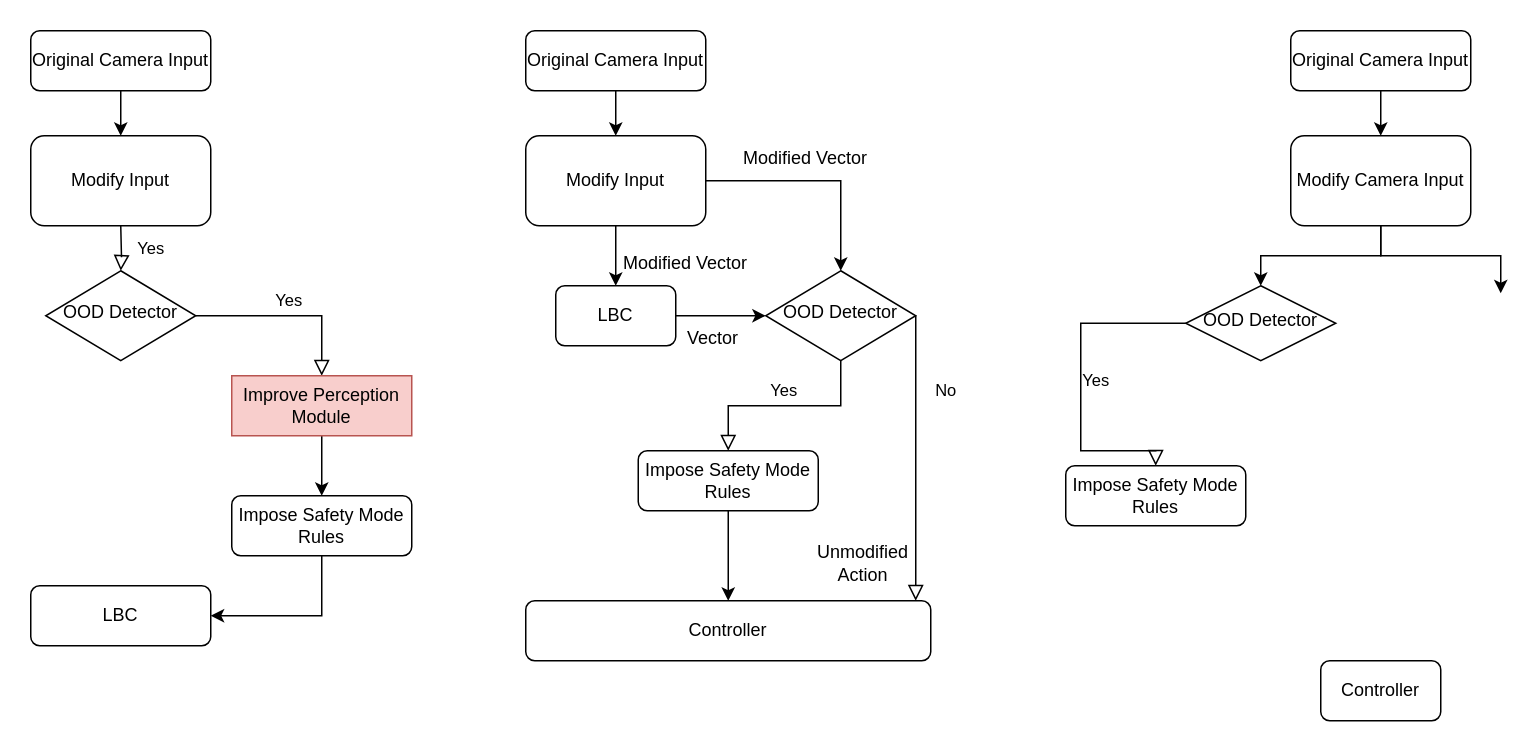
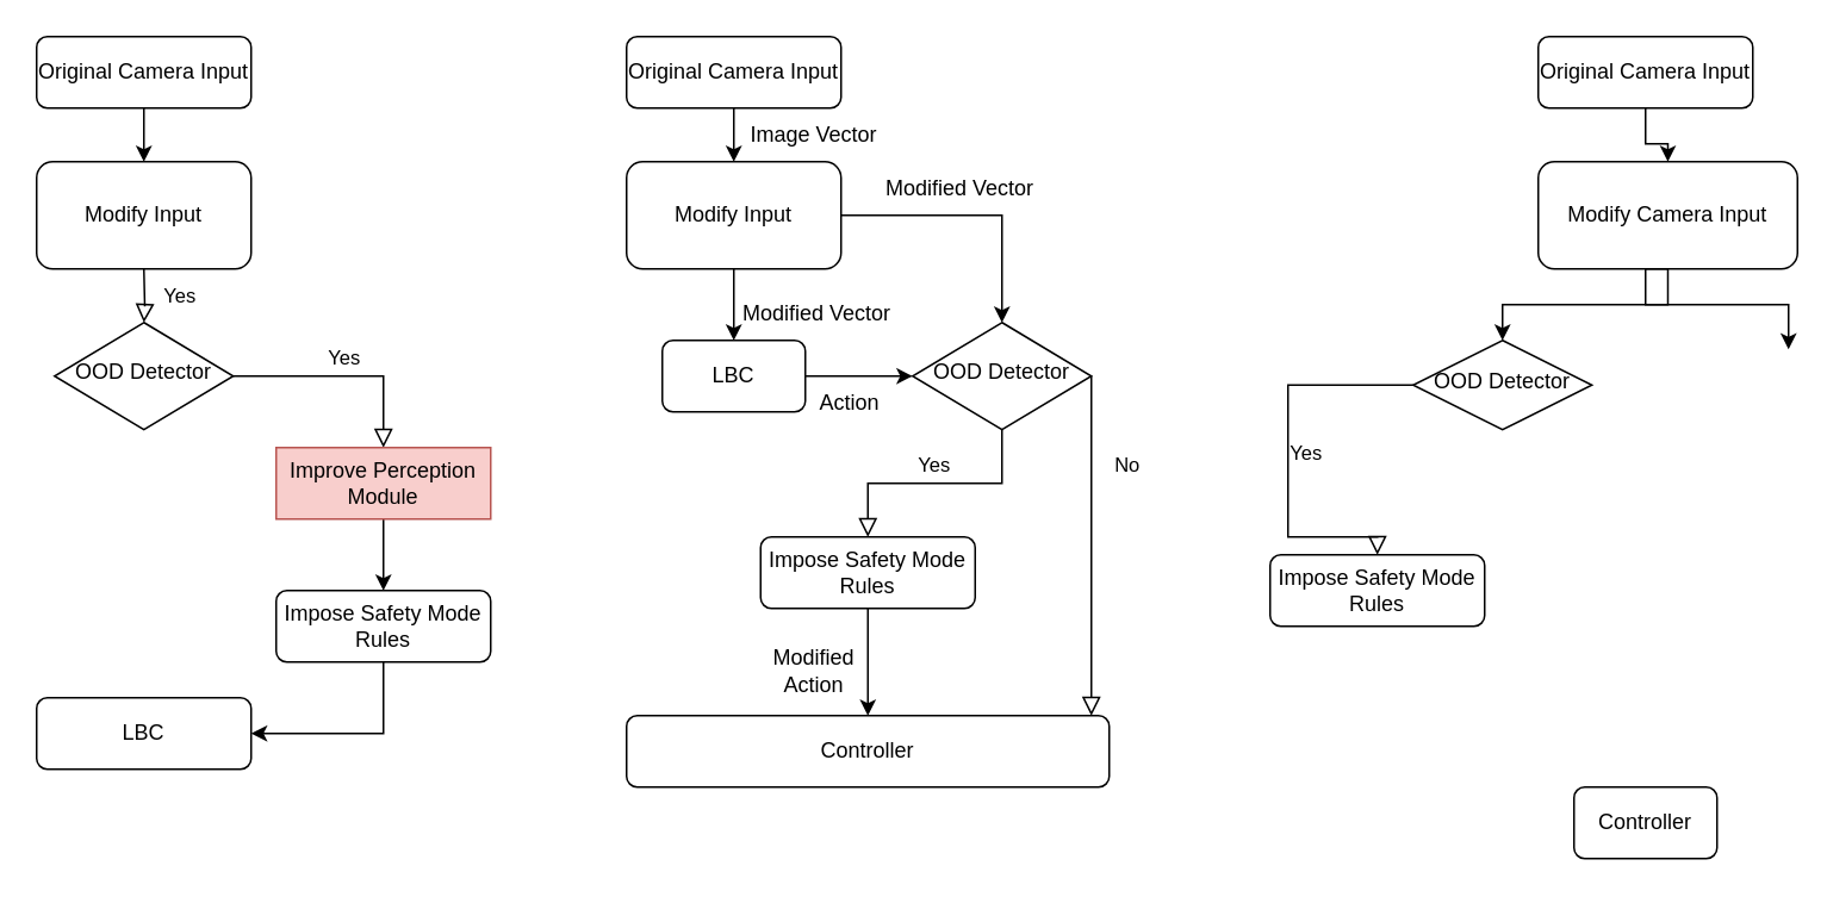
  <mxCell id="0" />
  <mxCell id="1" parent="0" />
  <mxCell id="2" style="edgeStyle=orthogonalEdgeStyle;rounded=0;orthogonalLoop=1;jettySize=auto;html=1;entryX=0.5;entryY=0;entryDx=0;entryDy=0;" parent="1" source="3" target="11" edge="1"><mxGeometry relative="1" as="geometry" /></mxCell>
  <mxCell id="3" value="Original Camera Input" style="rounded=1;whiteSpace=wrap;html=1;fontSize=12;glass=0;strokeWidth=1;shadow=0;" parent="1" vertex="1"><mxGeometry x="20" y="20" width="120" height="40" as="geometry" /></mxCell>
  <mxCell id="4" value="Yes" style="rounded=0;html=1;jettySize=auto;orthogonalLoop=1;fontSize=11;endArrow=block;endFill=0;endSize=8;strokeWidth=1;shadow=0;labelBackgroundColor=none;edgeStyle=orthogonalEdgeStyle;" parent="1" target="7" edge="1"><mxGeometry y="20" relative="1" as="geometry"><mxPoint as="offset" /><mxPoint x="80" y="150" as="sourcePoint" /></mxGeometry></mxCell>
  <mxCell id="5" value="No" style="rounded=0;html=1;jettySize=auto;orthogonalLoop=1;fontSize=11;endArrow=block;endFill=0;endSize=8;strokeWidth=1;shadow=0;labelBackgroundColor=none;edgeStyle=orthogonalEdgeStyle;exitX=1;exitY=0.5;exitDx=0;exitDy=0;" parent="1" source="17" target="18" edge="1"><mxGeometry x="-0.474" y="20" relative="1" as="geometry"><mxPoint as="offset" /><mxPoint x="600" y="210" as="sourcePoint" /><mxPoint x="610" y="350" as="targetPoint" /><Array as="points"><mxPoint x="610" y="360" /><mxPoint x="610" y="360" /></Array></mxGeometry></mxCell>
  <mxCell id="6" value="Yes" style="edgeStyle=orthogonalEdgeStyle;rounded=0;html=1;jettySize=auto;orthogonalLoop=1;fontSize=11;endArrow=block;endFill=0;endSize=8;strokeWidth=1;shadow=0;labelBackgroundColor=none;" parent="1" source="7" target="10" edge="1"><mxGeometry y="10" relative="1" as="geometry"><mxPoint as="offset" /></mxGeometry></mxCell>
  <mxCell id="7" value="OOD Detector" style="rhombus;whiteSpace=wrap;html=1;shadow=0;fontFamily=Helvetica;fontSize=12;align=center;strokeWidth=1;spacing=6;spacingTop=-4;" parent="1" vertex="1"><mxGeometry x="30" y="180" width="100" height="60" as="geometry" /></mxCell>
  <mxCell id="8" value="LBC" style="rounded=1;whiteSpace=wrap;html=1;fontSize=12;glass=0;strokeWidth=1;shadow=0;" parent="1" vertex="1"><mxGeometry x="20" y="390" width="120" height="40" as="geometry" /></mxCell>
  <mxCell id="9" style="edgeStyle=orthogonalEdgeStyle;rounded=0;orthogonalLoop=1;jettySize=auto;html=1;entryX=0.5;entryY=0;entryDx=0;entryDy=0;" parent="1" source="10" target="13" edge="1"><mxGeometry relative="1" as="geometry" /></mxCell>
  <mxCell id="10" value="Improve Perception Module" style="whiteSpace=wrap;html=1;fontSize=12;glass=0;strokeWidth=1;shadow=0;fillColor=#f8cecc;strokeColor=#b85450;rounded=0;" parent="1" vertex="1"><mxGeometry x="154" y="250" width="120" height="40" as="geometry" /></mxCell>
  <mxCell id="11" value="Modify Input" style="rounded=1;whiteSpace=wrap;html=1;" parent="1" vertex="1"><mxGeometry x="20" y="90" width="120" height="60" as="geometry" /></mxCell>
  <mxCell id="12" style="edgeStyle=orthogonalEdgeStyle;rounded=0;orthogonalLoop=1;jettySize=auto;html=1;exitX=0.5;exitY=1;exitDx=0;exitDy=0;entryX=1;entryY=0.5;entryDx=0;entryDy=0;" parent="1" source="13" target="8" edge="1"><mxGeometry relative="1" as="geometry" /></mxCell>
  <mxCell id="13" value="Impose Safety Mode Rules" style="rounded=1;whiteSpace=wrap;html=1;fontSize=12;glass=0;strokeWidth=1;shadow=0;" parent="1" vertex="1"><mxGeometry x="154" y="330" width="120" height="40" as="geometry" /></mxCell>
  <mxCell id="14" style="edgeStyle=orthogonalEdgeStyle;rounded=0;orthogonalLoop=1;jettySize=auto;html=1;entryX=0.5;entryY=0;entryDx=0;entryDy=0;" parent="1" source="15" target="21" edge="1"><mxGeometry relative="1" as="geometry" /></mxCell>
  <mxCell id="15" value="Original Camera Input" style="rounded=1;whiteSpace=wrap;html=1;fontSize=12;glass=0;strokeWidth=1;shadow=0;" parent="1" vertex="1"><mxGeometry x="350" y="20" width="120" height="40" as="geometry" /></mxCell>
  <mxCell id="16" value="Yes" style="edgeStyle=orthogonalEdgeStyle;rounded=0;html=1;jettySize=auto;orthogonalLoop=1;fontSize=11;endArrow=block;endFill=0;endSize=8;strokeWidth=1;shadow=0;labelBackgroundColor=none;entryX=0.5;entryY=0;entryDx=0;entryDy=0;exitX=0.5;exitY=1;exitDx=0;exitDy=0;" parent="1" source="17" target="23" edge="1"><mxGeometry y="-10" relative="1" as="geometry"><mxPoint as="offset" /><mxPoint x="544" y="340" as="targetPoint" /><Array as="points"><mxPoint x="560" y="270" /><mxPoint x="485" y="270" /></Array></mxGeometry></mxCell>
  <mxCell id="17" value="OOD Detector" style="rhombus;whiteSpace=wrap;html=1;shadow=0;fontFamily=Helvetica;fontSize=12;align=center;strokeWidth=1;spacing=6;spacingTop=-4;" parent="1" vertex="1"><mxGeometry x="510" y="180" width="100" height="60" as="geometry" /></mxCell>
  <mxCell id="18" value="Controller" style="rounded=1;whiteSpace=wrap;html=1;fontSize=12;glass=0;strokeWidth=1;shadow=0;" parent="1" vertex="1"><mxGeometry x="350" y="400" width="270" height="40" as="geometry" /></mxCell>
  <mxCell id="19" style="edgeStyle=orthogonalEdgeStyle;rounded=0;orthogonalLoop=1;jettySize=auto;html=1;exitX=0.5;exitY=1;exitDx=0;exitDy=0;entryX=0.5;entryY=0;entryDx=0;entryDy=0;" edge="1" parent="1" source="21" target="34"><mxGeometry relative="1" as="geometry" /></mxCell>
  <mxCell id="20" style="edgeStyle=orthogonalEdgeStyle;rounded=0;orthogonalLoop=1;jettySize=auto;html=1;exitX=1;exitY=0.5;exitDx=0;exitDy=0;entryX=0.5;entryY=0;entryDx=0;entryDy=0;" edge="1" parent="1" source="21" target="17"><mxGeometry relative="1" as="geometry" /></mxCell>
  <mxCell id="21" value="Modify Input" style="rounded=1;whiteSpace=wrap;html=1;" parent="1" vertex="1"><mxGeometry x="350" y="90" width="120" height="60" as="geometry" /></mxCell>
  <mxCell id="22" style="edgeStyle=orthogonalEdgeStyle;rounded=0;orthogonalLoop=1;jettySize=auto;html=1;exitX=0.5;exitY=1;exitDx=0;exitDy=0;entryX=0.5;entryY=0;entryDx=0;entryDy=0;" edge="1" parent="1" source="23" target="18"><mxGeometry relative="1" as="geometry" /></mxCell>
  <mxCell id="23" value="Impose Safety Mode Rules" style="rounded=1;whiteSpace=wrap;html=1;fontSize=12;glass=0;strokeWidth=1;shadow=0;" parent="1" vertex="1"><mxGeometry x="425" y="300" width="120" height="40" as="geometry" /></mxCell>
  <mxCell id="24" style="edgeStyle=orthogonalEdgeStyle;rounded=0;orthogonalLoop=1;jettySize=auto;html=1;entryX=0.5;entryY=0;entryDx=0;entryDy=0;" edge="1" parent="1" source="25" target="30"><mxGeometry relative="1" as="geometry" /></mxCell>
  <mxCell id="25" value="Original Camera Input" style="rounded=1;whiteSpace=wrap;html=1;fontSize=12;glass=0;strokeWidth=1;shadow=0;" vertex="1" parent="1"><mxGeometry x="860" y="20" width="120" height="40" as="geometry" /></mxCell>
  <mxCell id="26" value="Yes" style="edgeStyle=orthogonalEdgeStyle;rounded=0;html=1;jettySize=auto;orthogonalLoop=1;fontSize=11;endArrow=block;endFill=0;endSize=8;strokeWidth=1;shadow=0;labelBackgroundColor=none;entryX=0.5;entryY=0;entryDx=0;entryDy=0;" edge="1" parent="1" source="27" target="31"><mxGeometry y="10" relative="1" as="geometry"><mxPoint as="offset" /><mxPoint x="1054" y="250" as="targetPoint" /><Array as="points"><mxPoint x="720" y="215" /><mxPoint x="720" y="300" /></Array></mxGeometry></mxCell>
  <mxCell id="27" value="OOD Detector" style="rhombus;whiteSpace=wrap;html=1;shadow=0;fontFamily=Helvetica;fontSize=12;align=center;strokeWidth=1;spacing=6;spacingTop=-4;" vertex="1" parent="1"><mxGeometry x="790" y="190" width="100" height="50" as="geometry" /></mxCell>
  <mxCell id="28" style="edgeStyle=orthogonalEdgeStyle;rounded=0;orthogonalLoop=1;jettySize=auto;html=1;exitX=0.5;exitY=1;exitDx=0;exitDy=0;entryX=0.5;entryY=0;entryDx=0;entryDy=0;" edge="1" parent="1" source="30" target="27"><mxGeometry relative="1" as="geometry" /></mxCell>
  <mxCell id="29" style="edgeStyle=orthogonalEdgeStyle;rounded=0;orthogonalLoop=1;jettySize=auto;html=1;exitX=0.5;exitY=1;exitDx=0;exitDy=0;entryX=0.5;entryY=0;entryDx=0;entryDy=0;" edge="1" parent="1" source="30"><mxGeometry relative="1" as="geometry"><mxPoint x="1000" y="195" as="targetPoint" /><Array as="points"><mxPoint x="920" y="170" /><mxPoint x="1000" y="170" /></Array></mxGeometry></mxCell>
- <mxCell id="30" value="Modify Camera Input" style="rounded=1;whiteSpace=wrap;html=1;" vertex="1" parent="1"><mxGeometry x="860" y="90" width="120" height="60" as="geometry" /></mxCell>
+ <mxCell id="30" value="Modify Camera Input" style="rounded=1;whiteSpace=wrap;html=1;" vertex="1" parent="1"><mxGeometry x="860" y="90" width="145" height="60" as="geometry" /></mxCell>
  <mxCell id="31" value="Impose Safety Mode Rules" style="rounded=1;whiteSpace=wrap;html=1;fontSize=12;glass=0;strokeWidth=1;shadow=0;" vertex="1" parent="1"><mxGeometry x="710" y="310" width="120" height="40" as="geometry" /></mxCell>
  <mxCell id="32" value="Controller" style="rounded=1;whiteSpace=wrap;html=1;fontSize=12;glass=0;strokeWidth=1;shadow=0;" vertex="1" parent="1"><mxGeometry x="880" y="440" width="80" height="40" as="geometry" /></mxCell>
  <mxCell id="33" style="edgeStyle=orthogonalEdgeStyle;rounded=0;orthogonalLoop=1;jettySize=auto;html=1;exitX=1;exitY=0.5;exitDx=0;exitDy=0;entryX=0;entryY=0.5;entryDx=0;entryDy=0;" edge="1" parent="1" source="34" target="17"><mxGeometry relative="1" as="geometry" /></mxCell>
  <mxCell id="34" value="LBC" style="rounded=1;whiteSpace=wrap;html=1;fontSize=12;glass=0;strokeWidth=1;shadow=0;" vertex="1" parent="1"><mxGeometry x="370" y="190" width="80" height="40" as="geometry" /></mxCell>
+ <mxCell id="35" value="Image Vector" style="text;html=1;align=center;verticalAlign=middle;whiteSpace=wrap;rounded=0;" vertex="1" parent="1"><mxGeometry x="410" y="60" width="90" height="30" as="geometry" /></mxCell>
  <mxCell id="36" value="&amp;nbsp;Modified Vector" style="text;html=1;align=center;verticalAlign=middle;whiteSpace=wrap;rounded=0;" vertex="1" parent="1"><mxGeometry x="410" y="160" width="90" height="30" as="geometry" /></mxCell>
  <mxCell id="37" value="&amp;nbsp;Modified Vector" style="text;html=1;align=center;verticalAlign=middle;whiteSpace=wrap;rounded=0;" vertex="1" parent="1"><mxGeometry x="490" y="90" width="90" height="30" as="geometry" /></mxCell>
- <mxCell id="38" value="Vector" style="text;html=1;align=center;verticalAlign=middle;whiteSpace=wrap;rounded=0;" vertex="1" parent="1"><mxGeometry x="430" y="210" width="90" height="30" as="geometry" /></mxCell>
- <mxCell id="39" value="Unmodified&lt;div&gt;Action&lt;/div&gt;" style="text;html=1;align=center;verticalAlign=middle;whiteSpace=wrap;rounded=0;" vertex="1" parent="1"><mxGeometry x="530" y="360" width="90" height="30" as="geometry" /></mxCell>
+ <mxCell id="38" value="Action" style="text;html=1;align=center;verticalAlign=middle;whiteSpace=wrap;rounded=0;" vertex="1" parent="1"><mxGeometry x="430" y="210" width="90" height="30" as="geometry" /></mxCell>
+ <mxCell id="40" value="Modified Action" style="text;html=1;align=center;verticalAlign=middle;whiteSpace=wrap;rounded=0;" vertex="1" parent="1"><mxGeometry x="415" y="360" width="80" height="30" as="geometry" /></mxCell>
